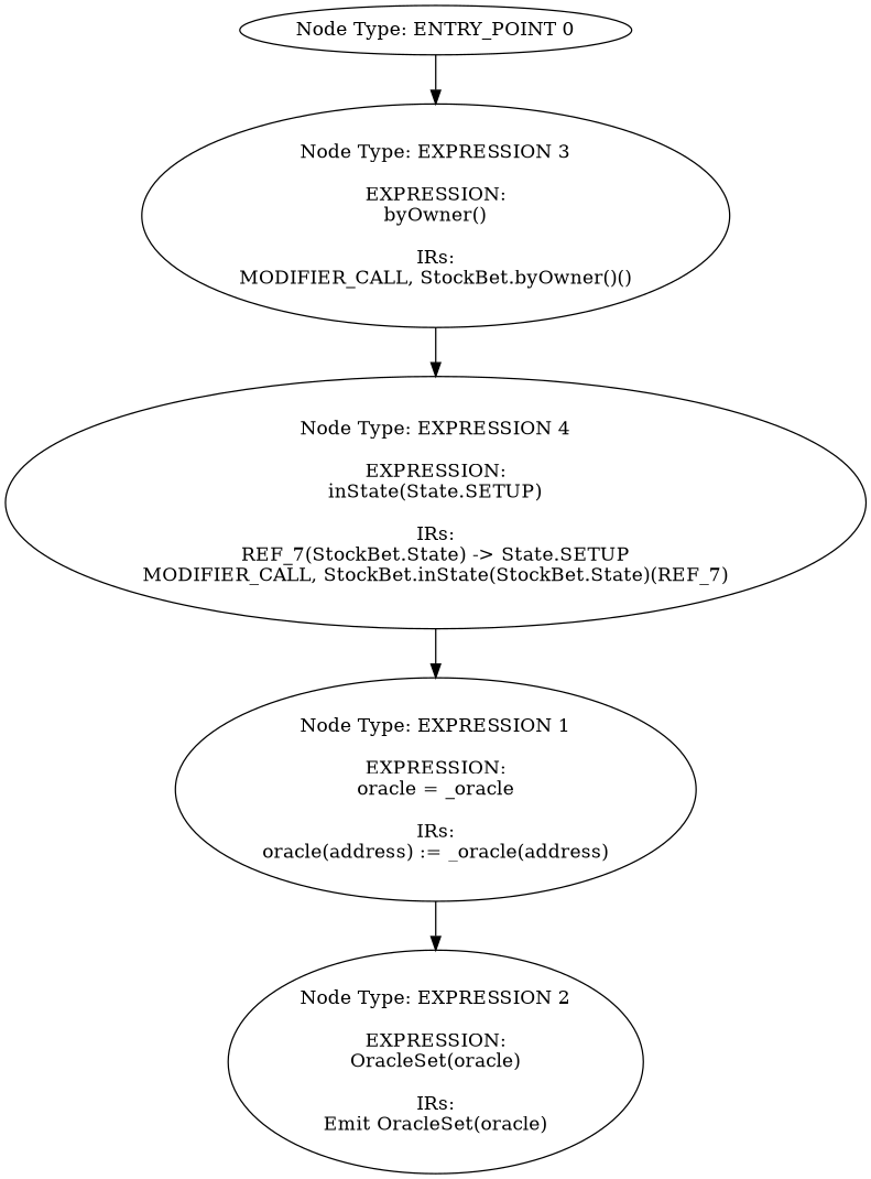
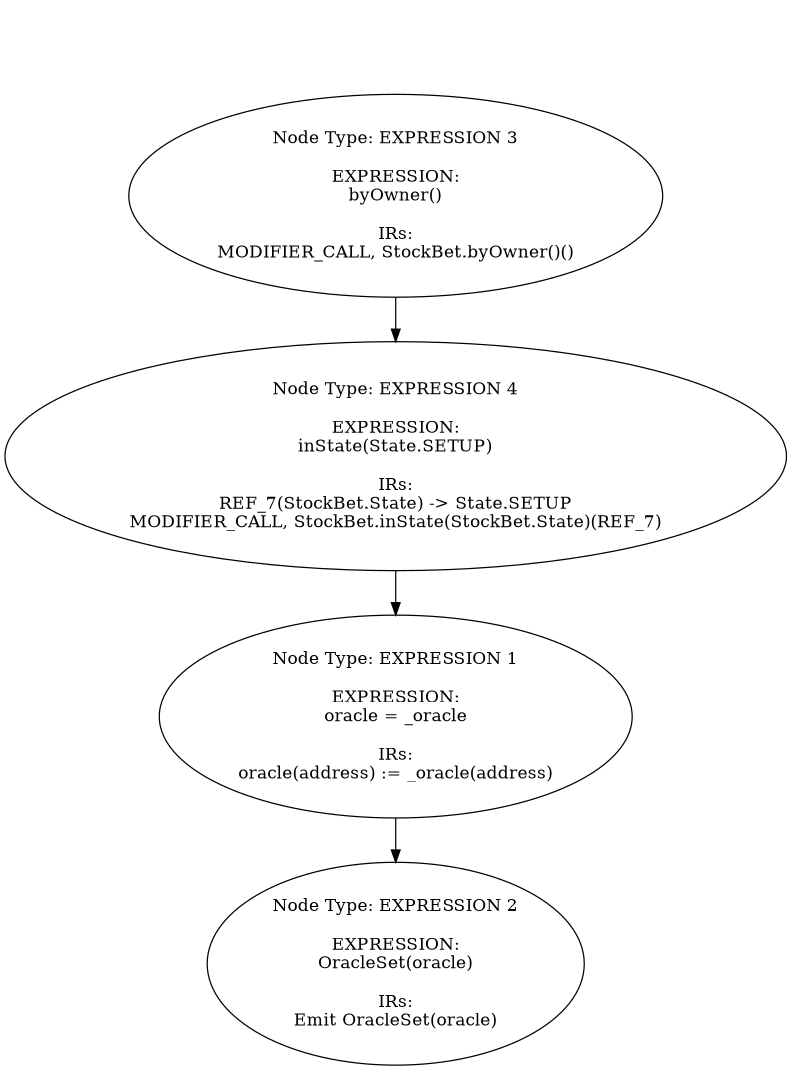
  digraph {
-   n1 [label="Node Type: ENTRY_POINT 0\n"]
    n2 [label="Node Type: EXPRESSION 3\n\nEXPRESSION:\nbyOwner()\n\nIRs:\nMODIFIER_CALL, StockBet.byOwner()()"]
    n3 [label="Node Type: EXPRESSION 4\n\nEXPRESSION:\ninState(State.SETUP)\n\nIRs:\nREF_7(StockBet.State) -> State.SETUP\nMODIFIER_CALL, StockBet.inState(StockBet.State)(REF_7)"]
    n4 [label="Node Type: EXPRESSION 1\n\nEXPRESSION:\noracle = _oracle\n\nIRs:\noracle(address) := _oracle(address)"]
    n5 [label="Node Type: EXPRESSION 2\n\nEXPRESSION:\nOracleSet(oracle)\n\nIRs:\nEmit OracleSet(oracle)"]
-   n1 -> n2
    n2 -> n3
    n3 -> n4
    n4 -> n5
  }
